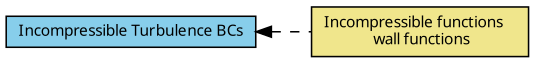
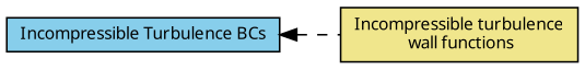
  digraph {
    rankdir=LR
    fontname="Noto Sans"
    node [color=black fontname="Noto Sans" fontsize=10 shape=record style=filled]
    n1 [height=0.2 label="Incompressible Turbulence BCs" width=0.4 fillcolor=skyblue]
-   n2 [fillcolor=khaki fontcolor=black height=0.2 label="Incompressible functions\l wall functions" width=0.4]
+   n2 [fillcolor=khaki fontcolor=black height=0.2 label="Incompressible turbulence\l wall functions" width=0.4]
    n1 -> n2 [dir=back fontname="Noto Sans" fontsize=10 labelfontname=Helvetica labelfontsize=10 shape=plaintext style=dashed]
  }
